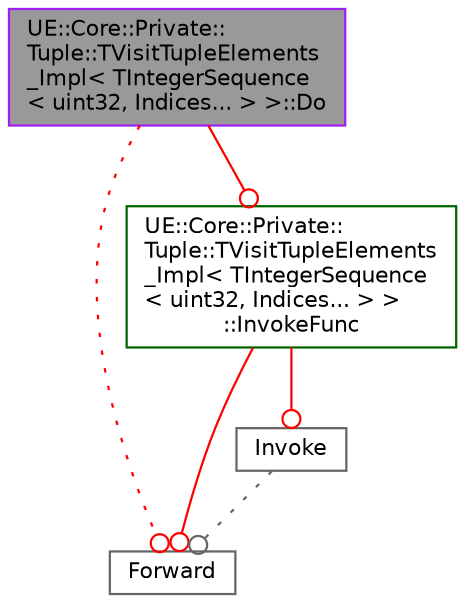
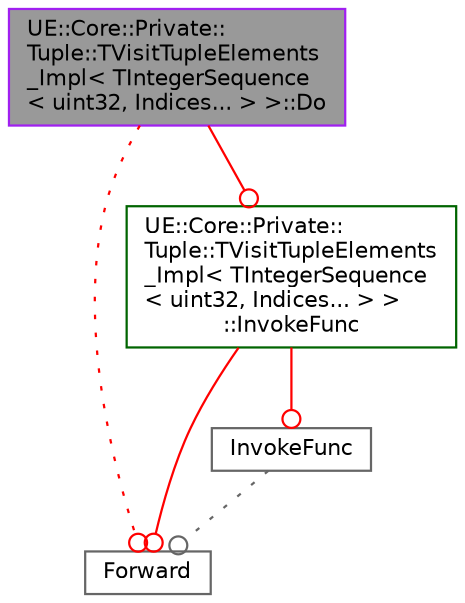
  digraph {
    rankdir=TB
    node [color=gray40 fillcolor=white fontname=Helvetica fontsize=10 shape=box style=filled]
    edge [color=red fontname=Helvetica fontsize=10 labelfontname=Helvetica labelfontsize=10 style=solid arrowhead=odot]
    n1 [color=purple fillcolor=grey60 fontcolor=black height=0.2 label="UE::Core::Private::\lTuple::TVisitTupleElements\l_Impl\< TIntegerSequence\l\< uint32, Indices... \> \>::Do" width=0.4]
    n2 [height=0.2 label=Forward width=0.4]
    n3 [color=darkgreen height=0.2 label="UE::Core::Private::\lTuple::TVisitTupleElements\l_Impl\< TIntegerSequence\l\< uint32, Indices... \> \>\l::InvokeFunc" width=0.4]
-   n4 [height=0.2 label=Invoke width=0.4]
+   n4 [height=0.2 label=InvokeFunc width=0.4]
    n1 -> n2 [style=dotted]
    n1 -> n3
    n3 -> n2
    n3 -> n4
    n4 -> n2 [color=gray40 style=dotted]
  }
